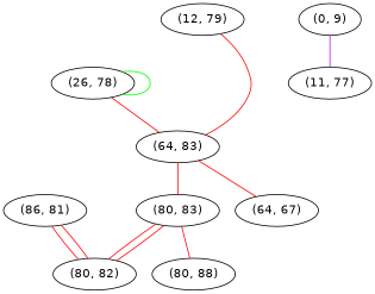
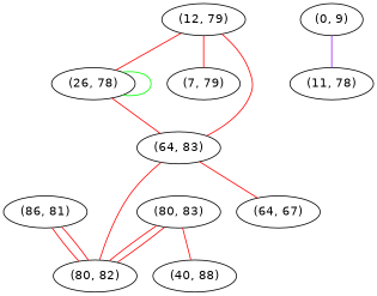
  graph {
    fontname="DejaVu Sans"
    node [fontname="DejaVu Sans"]
    edge [color=red fontname="DejaVu Sans" weight=1]
    n1 [label="(86, 81)"]
    "(80, 82)"
    "(12, 79)"
    "(26, 78)"
+   "(7, 79)"
    "(64, 83)"
    "(80, 83)"
    n8 [label="(64, 67)"]
-   "(80, 88)"
+   "(80, 88)" [label="(40, 88)"]
    n10 [label="(0, 9)"]
-   "(11, 77)"
+   "(11, 77)" [label="(11, 78)"]
    n1 -- "(80, 82)"
    n1 -- "(80, 82)"
+   "(12, 79)" -- "(26, 78)"
+   "(12, 79)" -- "(7, 79)"
    "(12, 79)" -- "(64, 83)"
    "(26, 78)" -- "(26, 78)" [color=green weight=2]
    "(26, 78)" -- "(64, 83)"
-   "(64, 83)" -- "(80, 83)"
+   "(64, 83)" -- "(80, 82)"
    "(64, 83)" -- n8
    "(80, 83)" -- "(80, 82)"
    "(80, 83)" -- "(80, 82)"
    "(80, 83)" -- "(80, 88)"
    n10 -- "(11, 77)" [color=purple weight=4]
  }
